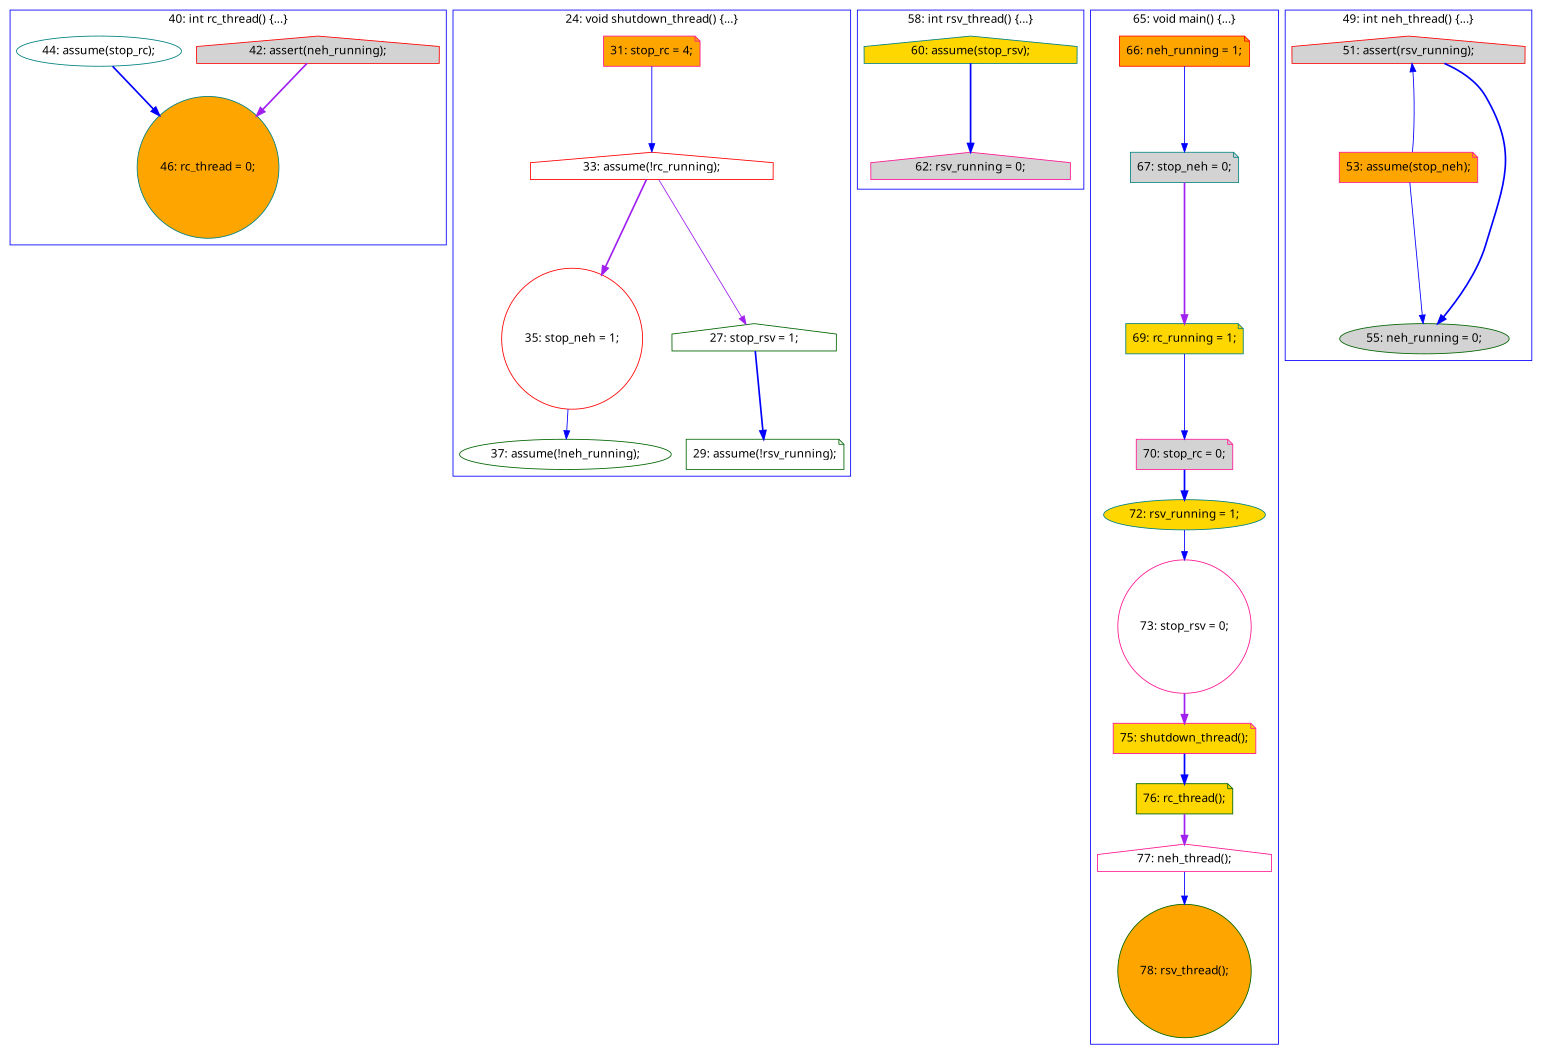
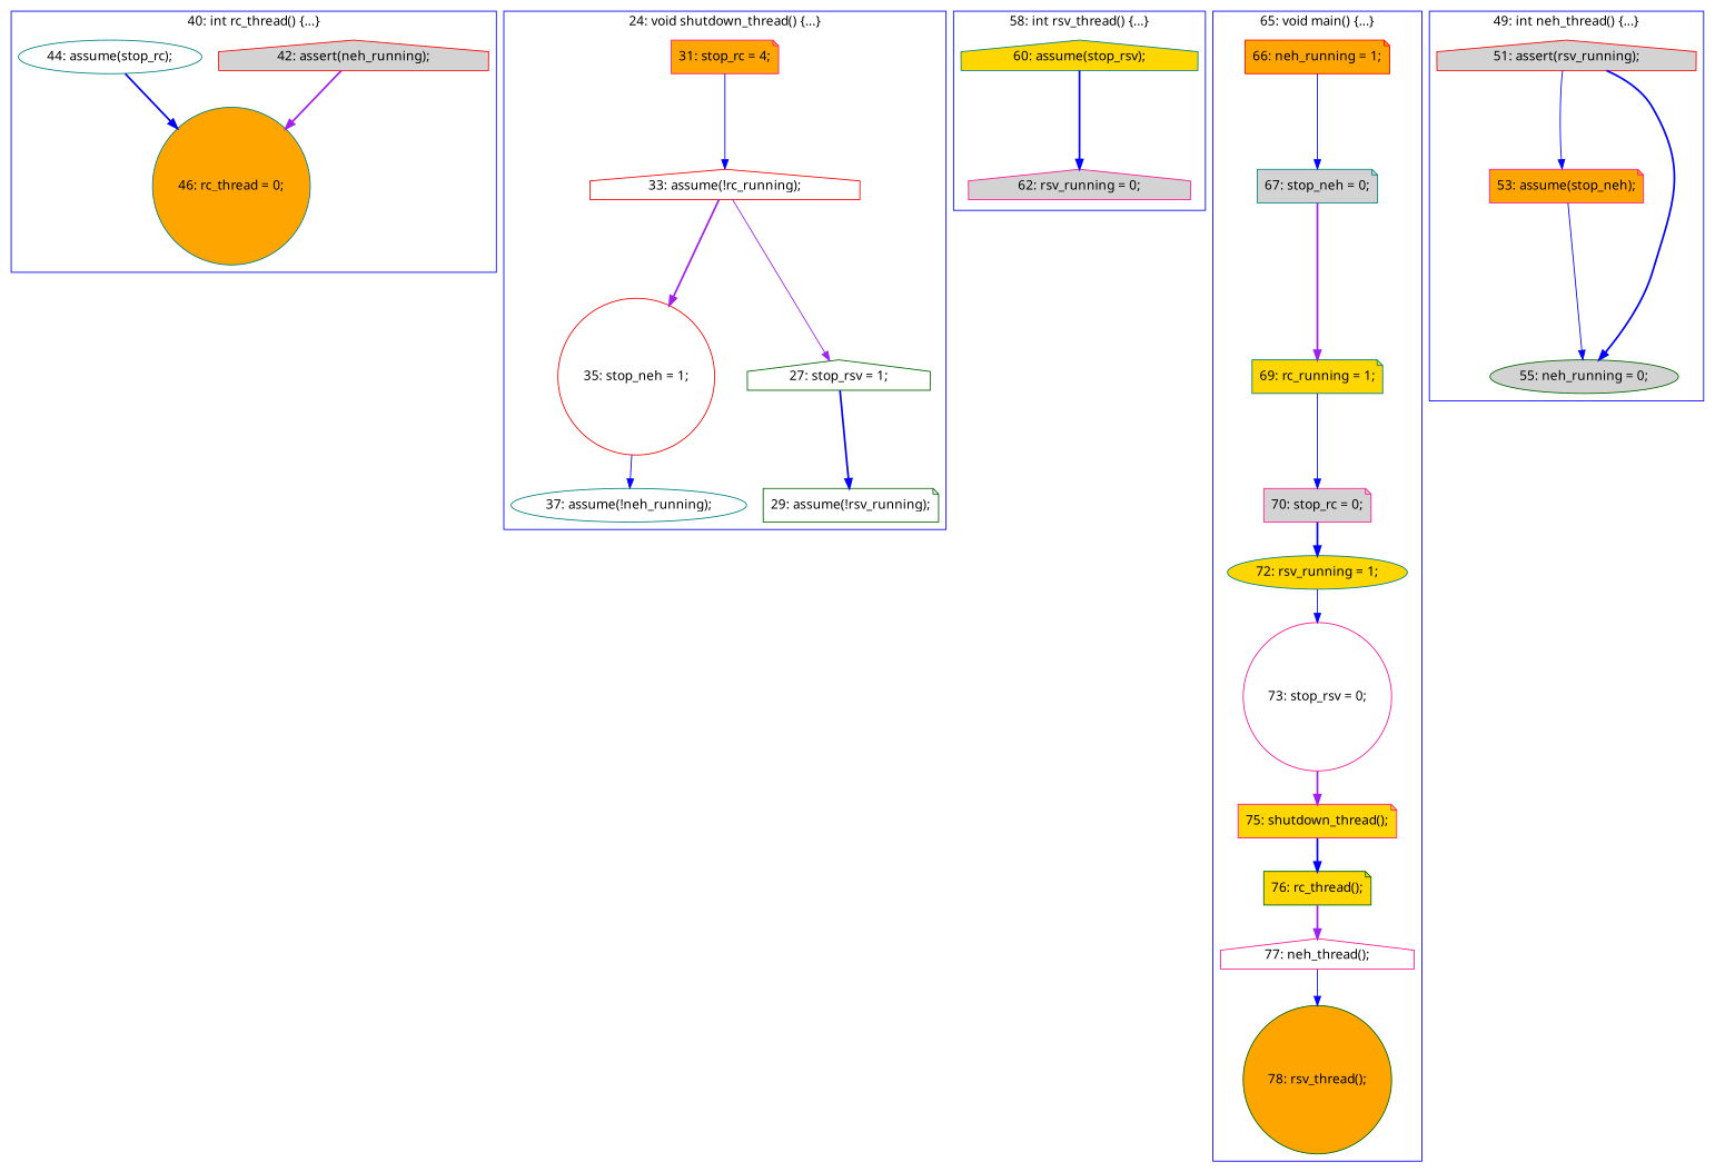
  digraph {
    compound=true
    fontname="Noto Sans"
    node [color=teal fillcolor=white fontname="Noto Sans" shape=note style=filled]
    edge [color=blue fontname="Noto Sans" style=bold]
    n1 [color=red fillcolor=lightgrey label="42: assert(neh_running);" shape=house]
    n2 [fillcolor=orange label="46: rc_thread = 0;" shape=circle]
    n3 [label="44: assume(stop_rc);" shape=ellipse]
    n4 [color=red label="35: stop_neh = 1;" shape=circle]
-   n5 [color=darkgreen label="37: assume(!neh_running);" shape=ellipse]
+   n5 [label="37: assume(!neh_running);" shape=ellipse]
    n6 [color=deeppink fillcolor=orange label="31: stop_rc = 4;"]
    n7 [color=red label="33: assume(!rc_running);" shape=house]
    n8 [color=darkgreen label="27: stop_rsv = 1;" shape=house]
    n9 [color=darkgreen label="29: assume(!rsv_running);"]
    n10 [fillcolor=gold label="60: assume(stop_rsv);" shape=house]
    n11 [color=deeppink fillcolor=lightgrey label="62: rsv_running = 0;" shape=house]
    n12 [fillcolor=gold label="72: rsv_running = 1;" shape=ellipse]
    n13 [color=deeppink label="73: stop_rsv = 0;" shape=circle]
    n14 [color=deeppink fillcolor=lightgrey label="70: stop_rc = 0;"]
    n15 [color=deeppink label="77: neh_thread();" shape=house]
    n16 [color=darkgreen fillcolor=orange label="78: rsv_thread();" shape=circle]
    n17 [color=darkgreen fillcolor=gold label="76: rc_thread();"]
    n18 [color=red fillcolor=orange label="66: neh_running = 1;"]
    n19 [fillcolor=lightgrey label="67: stop_neh = 0;"]
    n20 [fillcolor=gold label="69: rc_running = 1;"]
    n21 [color=deeppink fillcolor=gold label="75: shutdown_thread();"]
    n22 [color=red fillcolor=lightgrey label="51: assert(rsv_running);" shape=house]
    n23 [color=deeppink fillcolor=orange label="53: assume(stop_neh);"]
    n24 [color=darkgreen fillcolor=lightgrey label="55: neh_running = 0;" shape=ellipse]
    subgraph cluster_1 {
      color=blue
      label="40: int rc_thread() {...}"
      n1
      n2
      n3
    }
    subgraph cluster_2 {
      color=blue
      label="24: void shutdown_thread() {...}"
      n4
      n5
      n6
      n7
      n8
      n9
    }
    subgraph cluster_3 {
      color=blue
      label="58: int rsv_thread() {...}"
      n10
      n11
    }
    subgraph cluster_4 {
      color=blue
      label="65: void main() {...}"
      n12
      n13
      n14
      n15
      n16
      n17
      n18
      n19
      n20
      n21
    }
    subgraph cluster_5 {
      color=blue
      label="49: int neh_thread() {...}"
      n22
      n23
      n24
    }
    n1 -> n2 [color=purple]
    n3 -> n2
    n4 -> n5 [style=solid]
    n6 -> n7 [style=solid]
    n7 -> n4 [color=purple]
    n7 -> n8 [color=purple style=solid]
    n8 -> n9
    n10 -> n11
    n12 -> n13 [style=solid]
    n13 -> n21 [color=purple]
    n14 -> n12
    n15 -> n16 [style=solid]
    n17 -> n15 [color=purple]
    n18 -> n19 [style=solid]
    n19 -> n20 [color=purple]
    n20 -> n14 [style=solid]
    n21 -> n17
-   n23 -> n22 [style=solid]
+   n22 -> n23 [style=solid]
    n22 -> n24
    n23 -> n24 [style=solid]
  }
